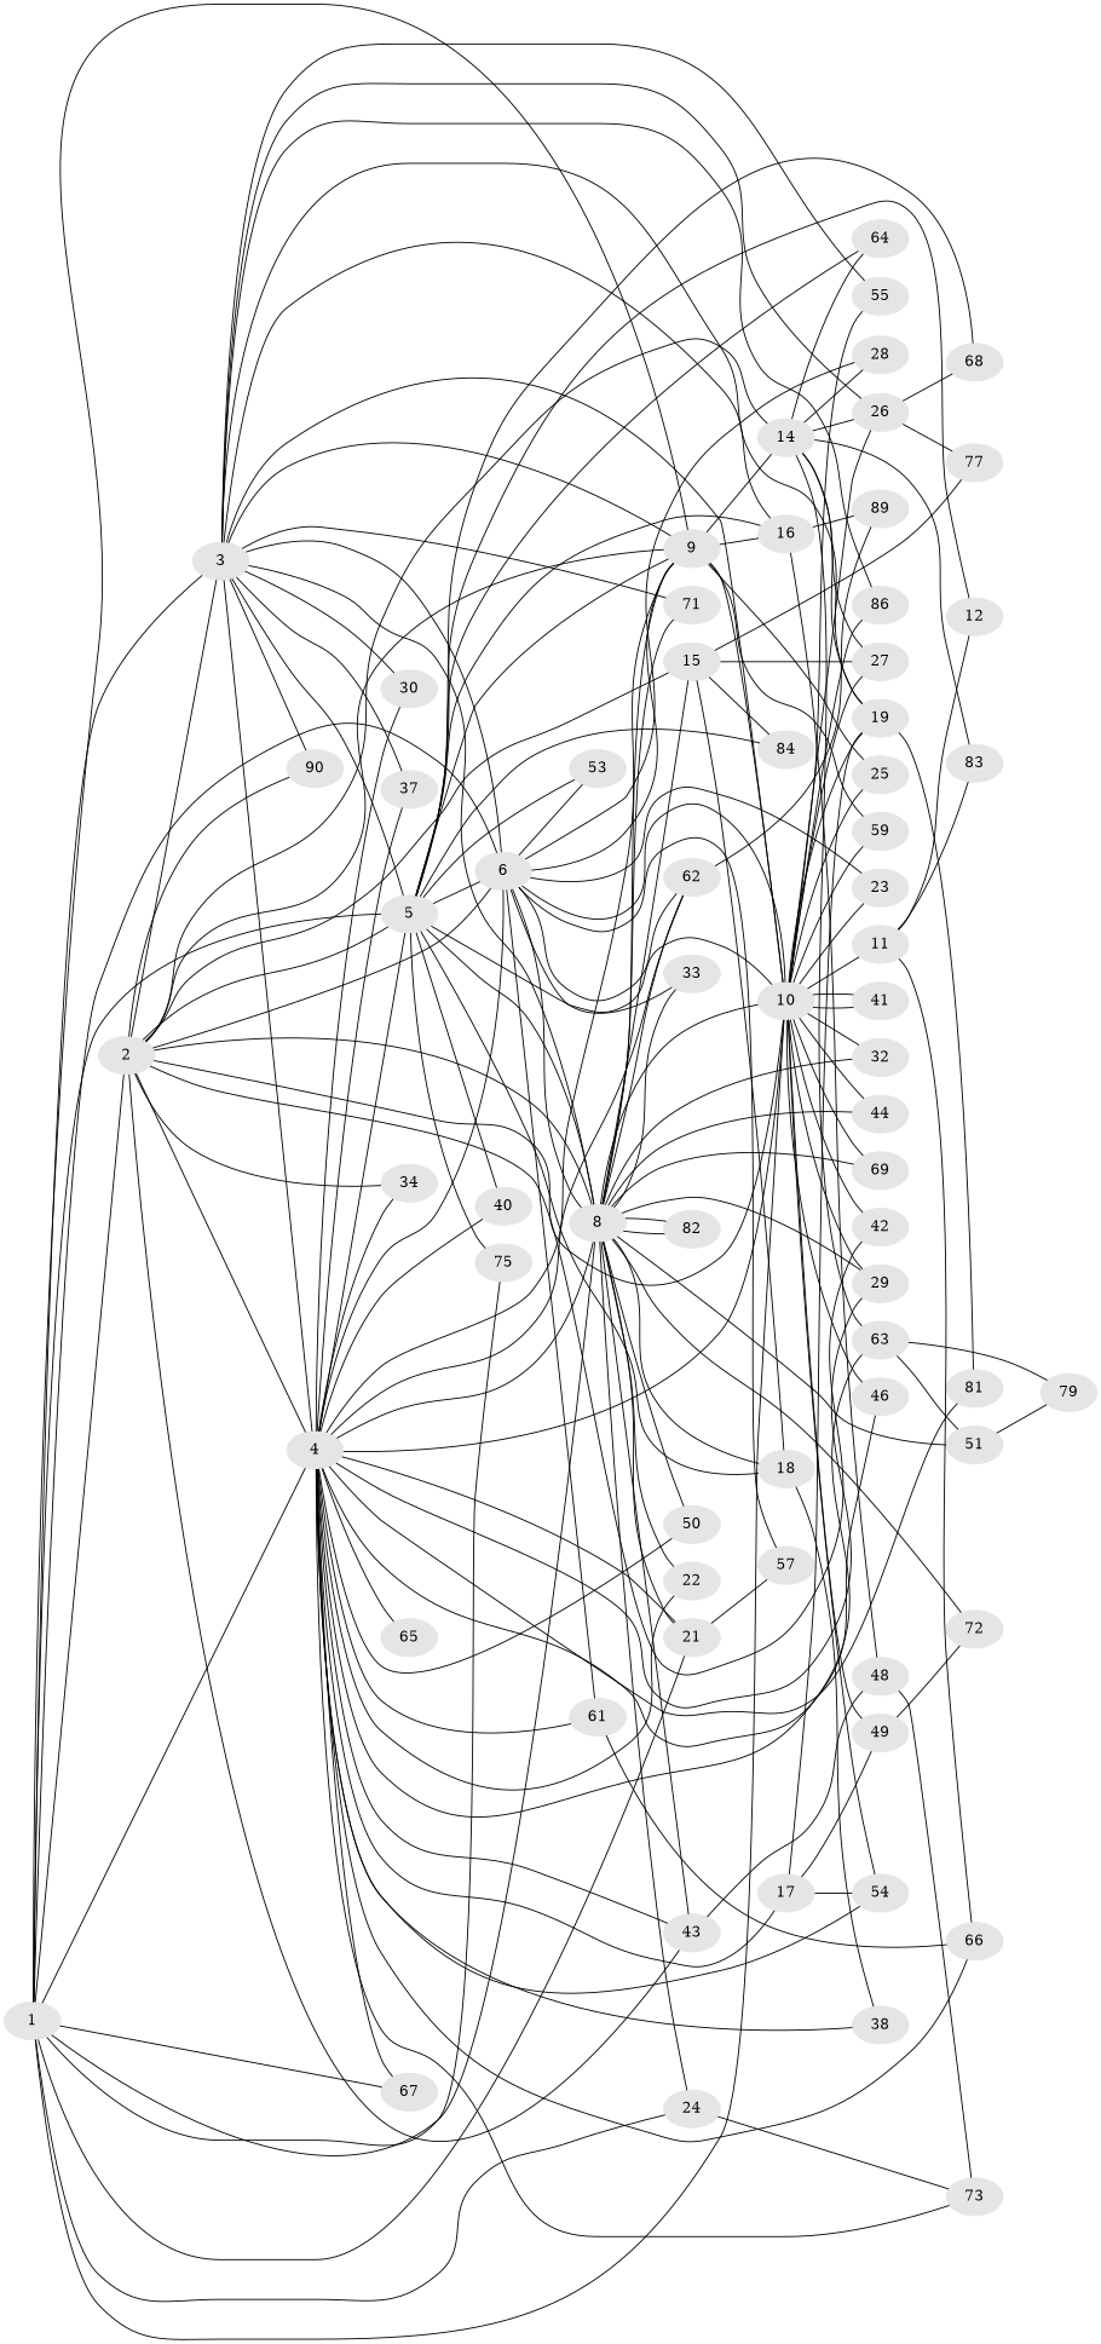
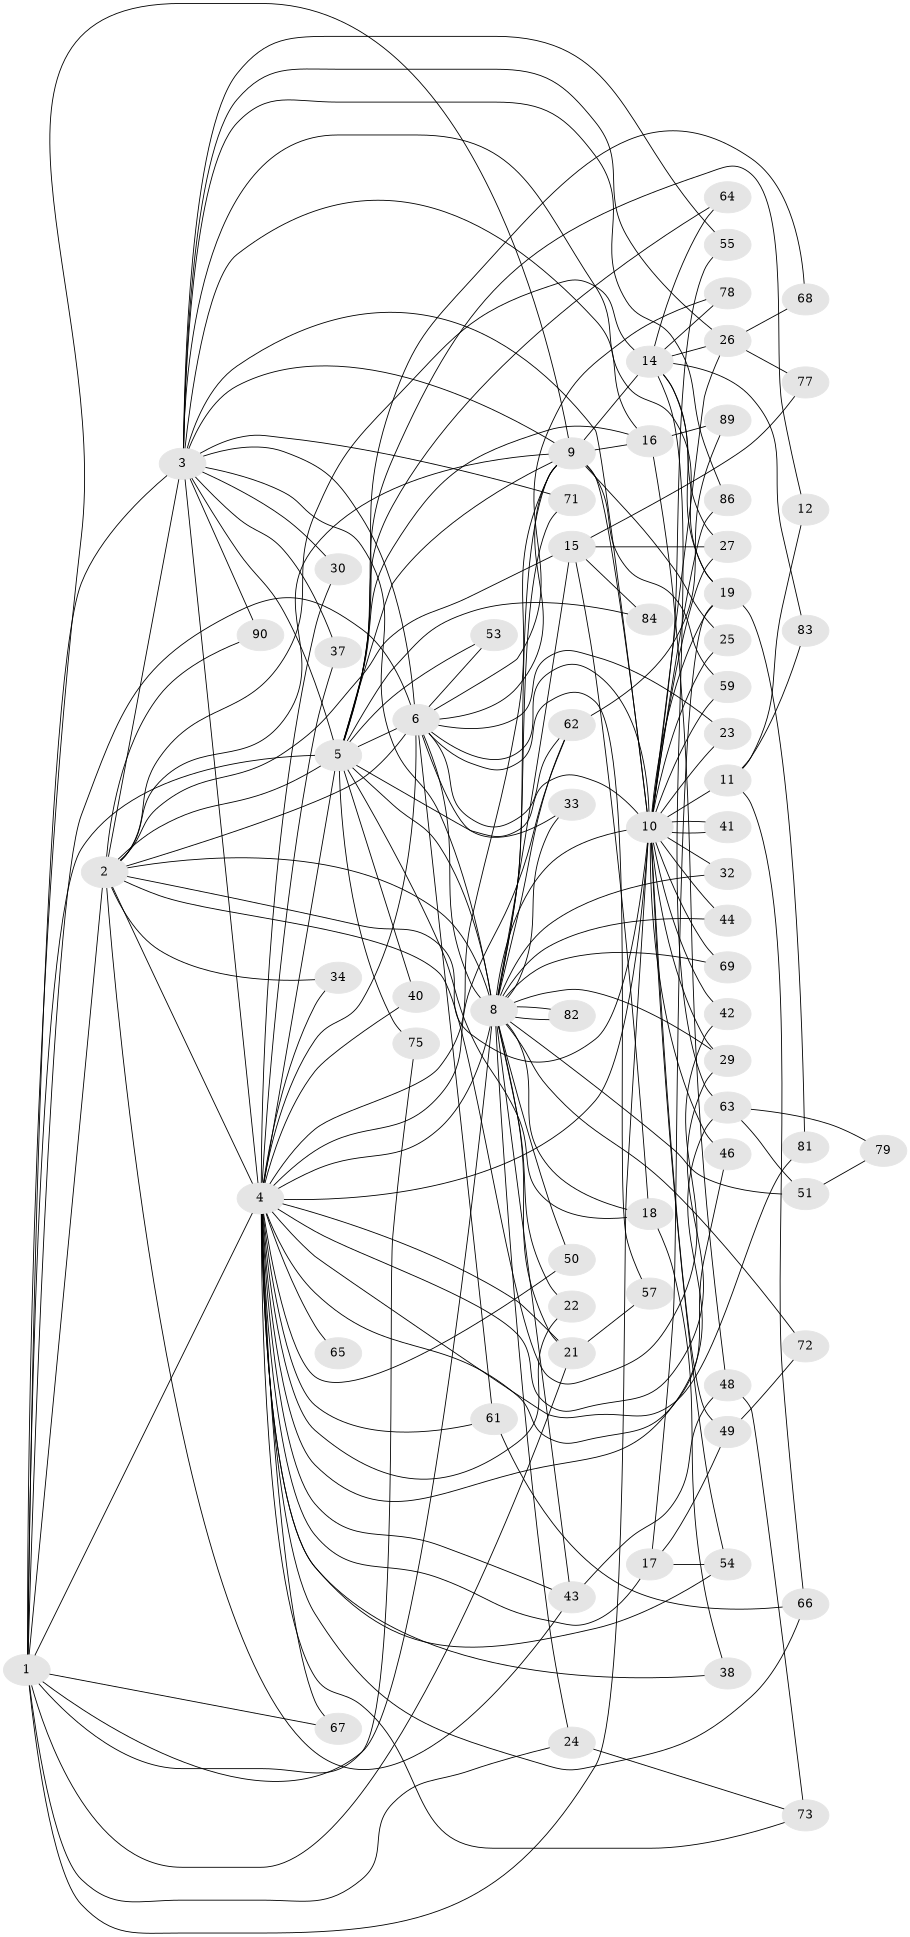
  graph {
    rankdir=LR
    node [color=gray90 style=filled]
    1 [super="+88"]
    2
    3 [super="+47"]
    4 [super="+7"]
    5 [super="+85"]
    6 [super="+36"]
    8 [super="+80"]
    9 [super="+13"]
    10 [super="+39"]
    21 [super="+56"]
    24
    67
    75
    14 [super="+45"]
    15
    34
    42
    43 [super="+70"]
    90
    16 [super="+74"]
    19 [super="+20"]
    26 [super="+52"]
    30
    37
    55
    71
    86
    17
    22
    29 [super="+58"]
    38
    40
    46
    50
    54 [super="+76"]
    61 [super="+92"]
    62 [super="+91"]
    63 [super="+78"]
    65
    66
    73
    81
    12
    18 [super="+35"]
    53
    64
    68
    84
    23
-   28
+   28 [label=78]
    33
    57
    32
    44
    51
    69
    72
    82
    25
    59
    11 [super="+60"]
    27 [super="+31"]
    41
    49
    83
    77
    48 [super="+87"]
    89
    79
    1 -- 2
    1 -- 3
    1 -- 4 [weight=2]
    1 -- 5
    1 -- 6
    1 -- 8
    1 -- 9 [weight=2]
    1 -- 10
    1 -- 21
    1 -- 24
    1 -- 67
    1 -- 75
    2 -- 3
    2 -- 4 [weight=2]
    2 -- 5
    2 -- 6
    2 -- 8
    2 -- 9
    2 -- 10
    2 -- 14
    2 -- 15
    2 -- 34
    2 -- 42
    2 -- 43
    2 -- 90
    3 -- 4 [weight=2]
    3 -- 5
    3 -- 6
    3 -- 8 [weight=2]
    3 -- 9
    3 -- 10
    3 -- 90
    3 -- 16
    3 -- 19
    3 -- 26
    3 -- 30
    3 -- 37
    3 -- 55
    3 -- 71
    3 -- 86
    4 -- 5 [weight=2]
    4 -- 6 [weight=2]
    4 -- 8 [weight=2]
    4 -- 9 [weight=3]
    4 -- 10 [weight=3]
    4 -- 21
    4 -- 67
    4 -- 34
    4 -- 43
    4 -- 30
    4 -- 37
    4 -- 17 [weight=2]
    4 -- 22
    4 -- 29
    4 -- 38
    4 -- 40
    4 -- 46
    4 -- 50
    4 -- 54
    4 -- 61
    4 -- 62
    4 -- 63 [weight=2]
    4 -- 65 [weight=2]
    4 -- 66
    4 -- 73
    4 -- 81
    5 -- 6
    5 -- 8 [weight=2]
    5 -- 9
    5 -- 10
    5 -- 75
    5 -- 16
    5 -- 40 [weight=2]
    5 -- 12
    5 -- 18
    5 -- 53
    5 -- 64
    5 -- 68
    5 -- 84
    6 -- 8
    6 -- 9
    6 -- 10
    6 -- 61
    6 -- 62
    6 -- 53
    6 -- 23
    6 -- 28
    6 -- 33
    6 -- 57
    8 -- 9
    8 -- 10
    8 -- 21
    8 -- 24
    8 -- 15
    8 -- 43
    8 -- 71
    8 -- 22
    8 -- 29
    8 -- 50
    8 -- 62
    8 -- 18
    8 -- 33
    8 -- 32
    8 -- 44
    8 -- 51
    8 -- 69
    8 -- 72
    8 -- 82
    8 -- 82
    9 -- 10
    9 -- 14
    9 -- 16
    9 -- 25
    9 -- 59
    10 -- 42
    10 -- 19
    10 -- 26
    10 -- 55
    10 -- 86
    10 -- 29
    10 -- 46
    10 -- 54
    10 -- 23
    10 -- 32
    10 -- 44
    10 -- 69
    10 -- 25
    10 -- 59
    10 -- 11 [weight=2]
    10 -- 27
    10 -- 41
    10 -- 41
    10 -- 49
    21 -- 57
    24 -- 73
    14 -- 19
    14 -- 26
    14 -- 63
    14 -- 64
    14 -- 28
    14 -- 27
    14 -- 83
    15 -- 18
    15 -- 84
    15 -- 27
    15 -- 77
    43 -- 48
    16 -- 48
    16 -- 89
    19 -- 81
    26 -- 68
    26 -- 77
    17 -- 19
    17 -- 54
    17 -- 49
    61 -- 66
    62 -- 89
    63 -- 51
    63 -- 79
    18 -- 38
    51 -- 79
    11 -- 66
    11 -- 12
    11 -- 83
    49 -- 72
    48 -- 73
  }
